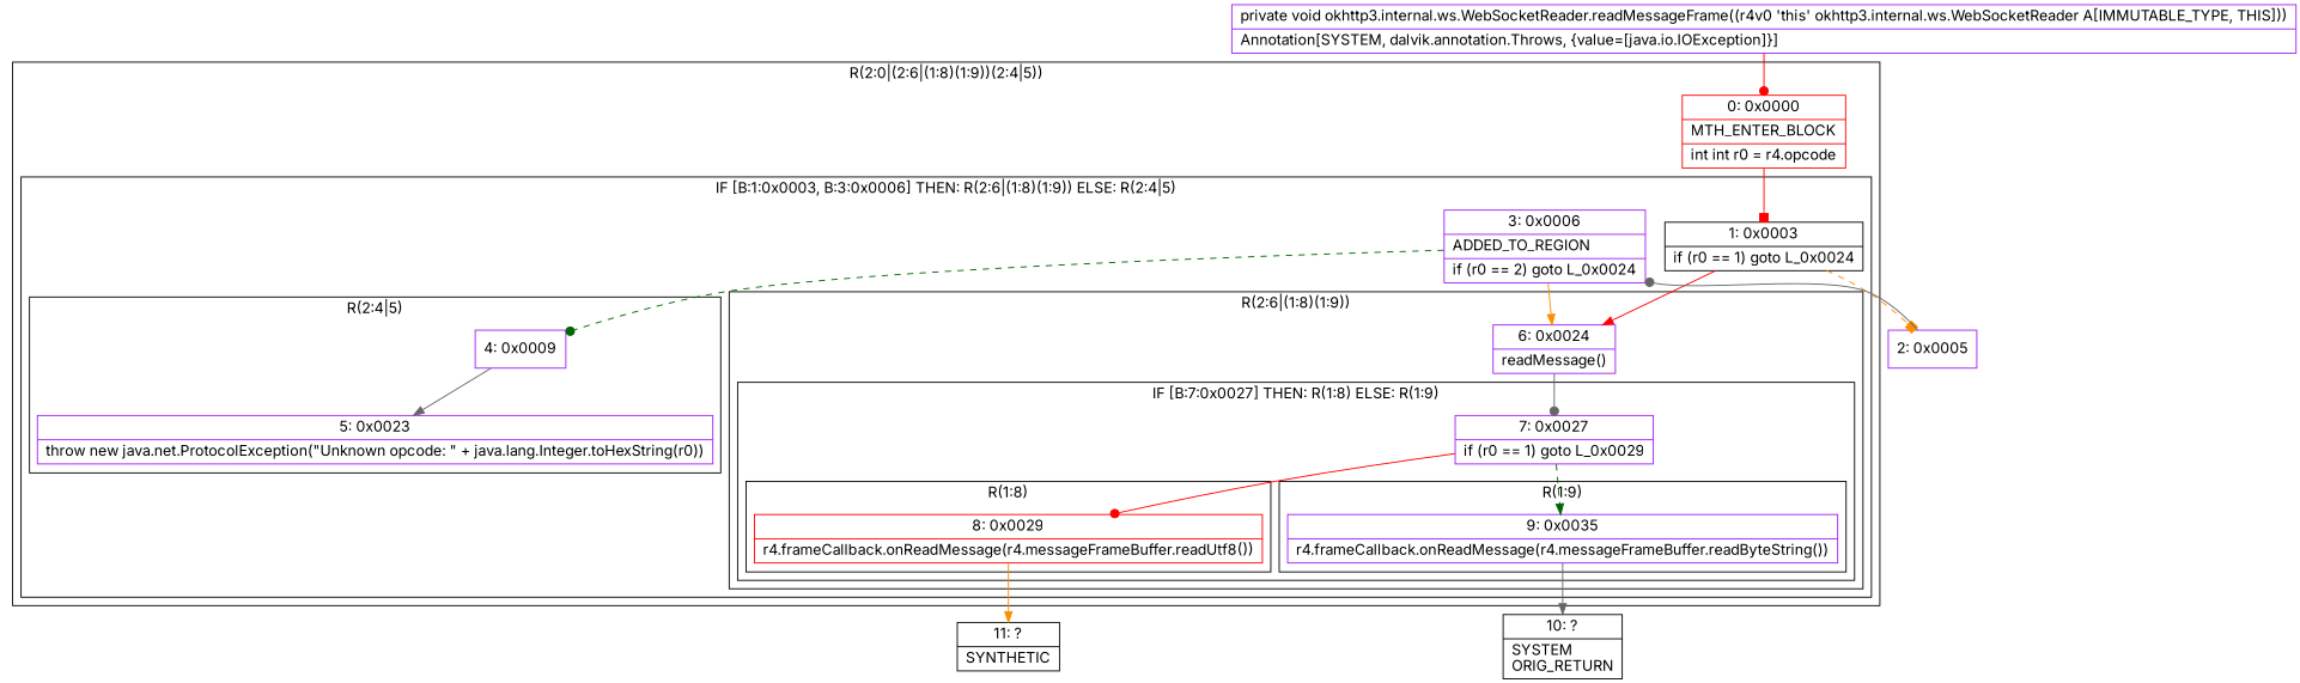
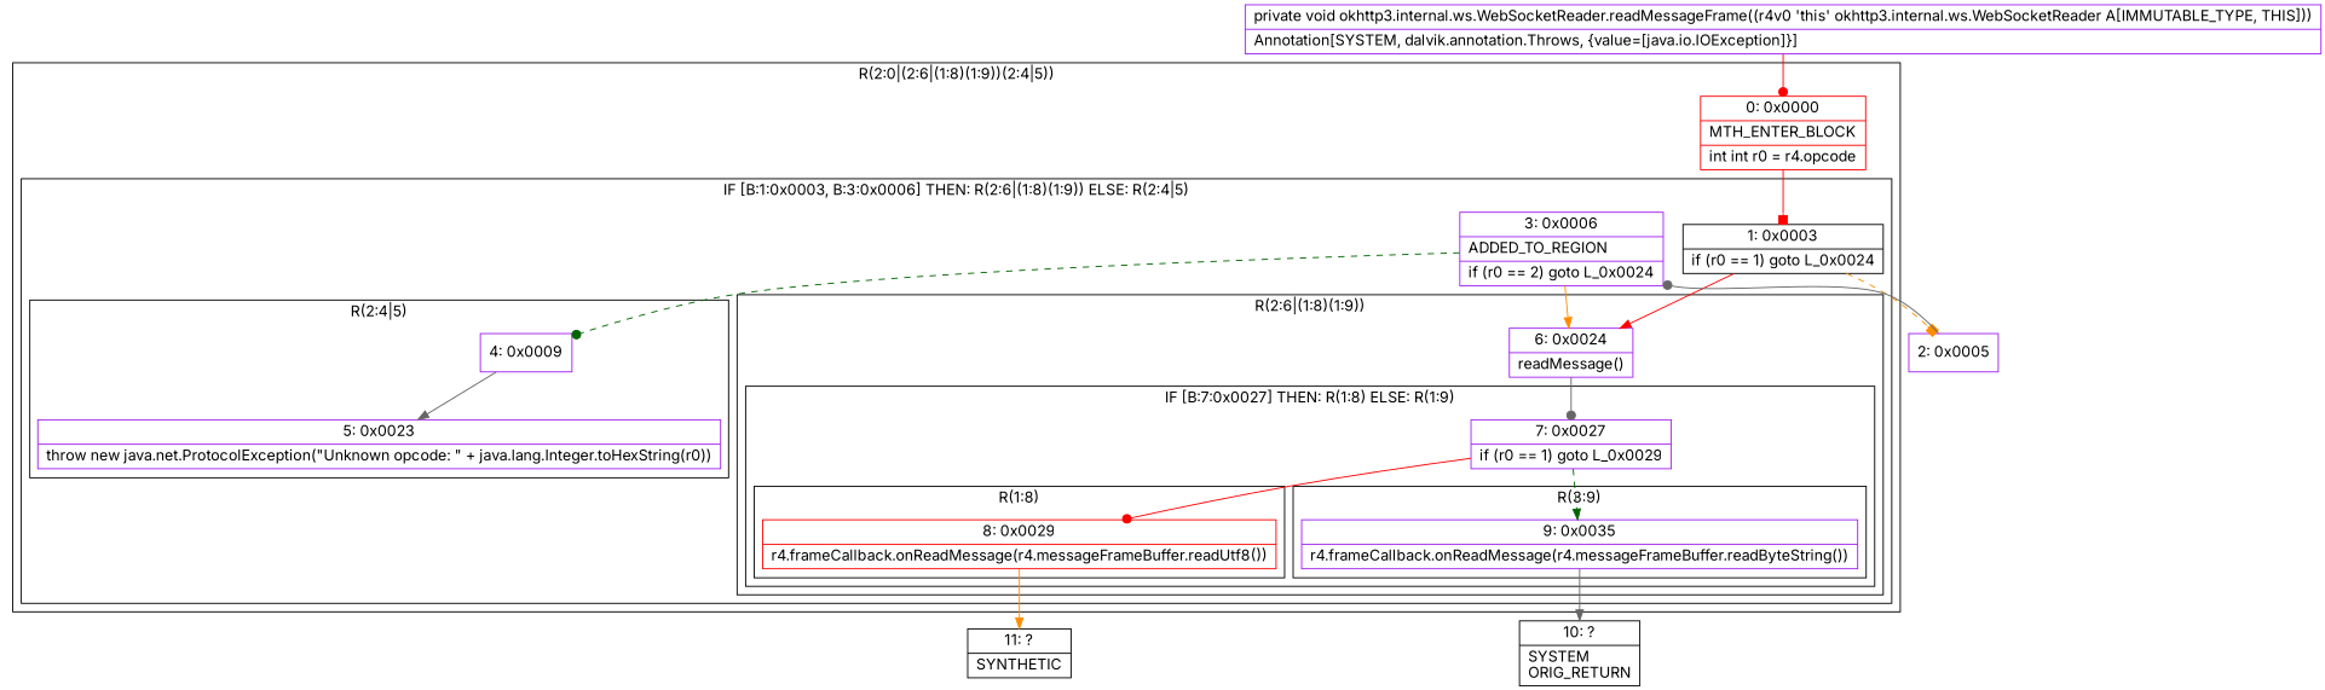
  digraph {
    fontname=Inter
    node [color=purple fontname=Inter shape=record]
    edge [arrowhead=normal color=gray40 fontname=Inter]
    n1 [color=red label="{8\:\ 0x0029|r4.frameCallback.onReadMessage(r4.messageFrameBuffer.readUtf8())\l}"]
    n2 [label="{9\:\ 0x0035|r4.frameCallback.onReadMessage(r4.messageFrameBuffer.readByteString())\l}"]
    n3 [label="{7\:\ 0x0027|if (r0 == 1) goto L_0x0029\l}"]
    n4 [label="{6\:\ 0x0024|readMessage()\l}"]
    n5 [label="{4\:\ 0x0009}"]
    n6 [label="{5\:\ 0x0023|throw new java.net.ProtocolException(\"Unknown opcode: \" + java.lang.Integer.toHexString(r0))\l}"]
    n7 [color=black label="{1\:\ 0x0003|if (r0 == 1) goto L_0x0024\l}"]
    n8 [label="{3\:\ 0x0006|ADDED_TO_REGION\l|if (r0 == 2) goto L_0x0024\l}"]
    n9 [color=red label="{0\:\ 0x0000|MTH_ENTER_BLOCK\l|int int r0 = r4.opcode\l}"]
    n10 [color=black label="{11\:\ ?|SYNTHETIC\l}"]
    n11 [color=black label="{10\:\ ?|SYSTEM\lORIG_RETURN\l}"]
    n12 [label="{2\:\ 0x0005}"]
    n13 [label="{private void okhttp3.internal.ws.WebSocketReader.readMessageFrame((r4v0 'this' okhttp3.internal.ws.WebSocketReader A[IMMUTABLE_TYPE, THIS]))  | Annotation[SYSTEM, dalvik.annotation.Throws, \{value=[java.io.IOException]\}]\l}"]
    subgraph cluster_1 {
      label="R(2:0|(2:6|(1:8)(1:9))(2:4|5))"
      n9
      subgraph cluster_2 {
        label="IF [B:1:0x0003, B:3:0x0006] THEN: R(2:6|(1:8)(1:9)) ELSE: R(2:4|5)"
        n7
        n8
        subgraph cluster_3 {
          label="R(2:6|(1:8)(1:9))"
          n4
          subgraph cluster_4 {
            label="IF [B:7:0x0027] THEN: R(1:8) ELSE: R(1:9)"
            n3
            subgraph cluster_5 {
              label="R(1:8)"
              n1
            }
            subgraph cluster_6 {
-             label="R(1:9)"
+             label="R(3:9)"
              n2
            }
          }
        }
        subgraph cluster_7 {
          label="R(2:4|5)"
          n5
          n6
        }
      }
    }
    n1 -> n10 [color=darkorange]
    n2 -> n11
    n3 -> n1 [arrowhead=dot color=red]
    n3 -> n2 [color=darkgreen style=dashed]
    n4 -> n3 [arrowhead=dot]
    n5 -> n6
    n7 -> n4 [color=red]
    n7 -> n12 [arrowhead=box color=darkorange style=dashed]
    n8 -> n4 [color=darkorange]
    n8 -> n5 [arrowhead=dot color=darkgreen style=dashed]
    n9 -> n7 [arrowhead=box color=red]
    n12 -> n8 [arrowhead=dot]
    n13 -> n9 [arrowhead=dot color=red]
  }
